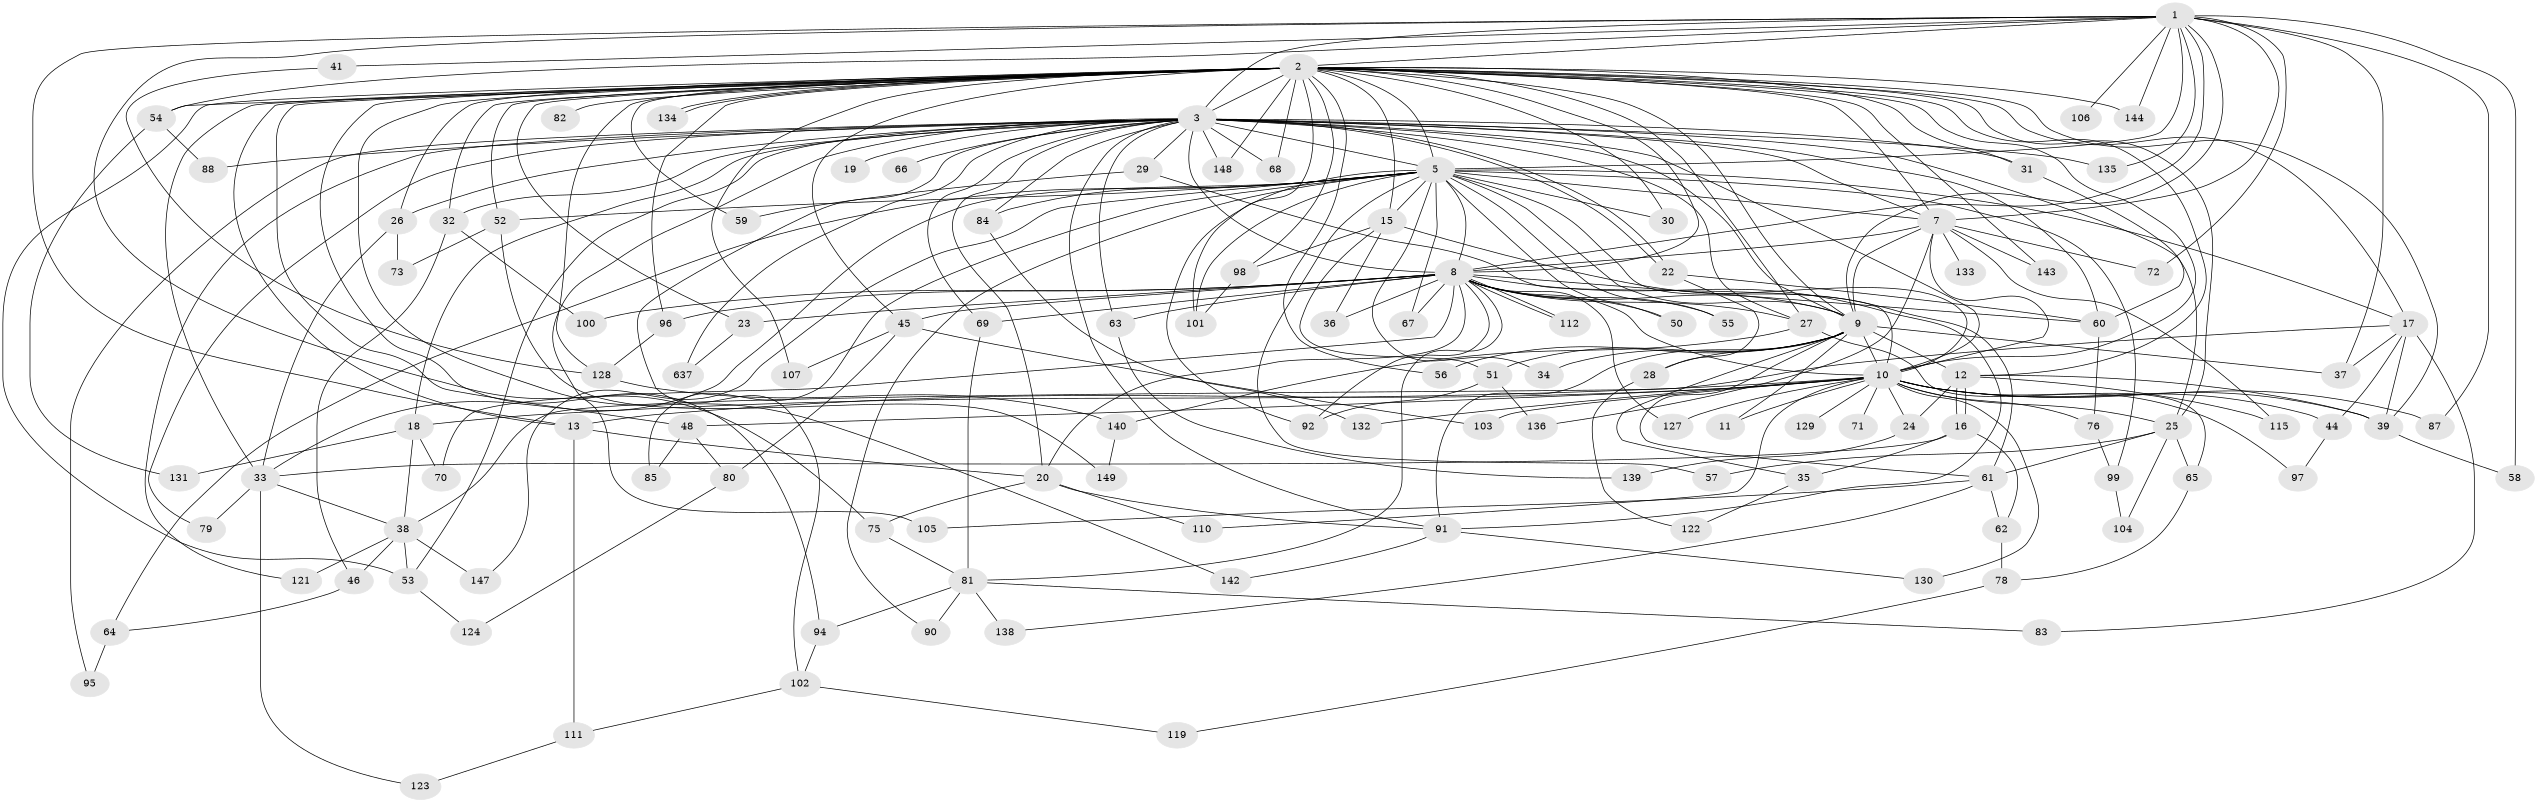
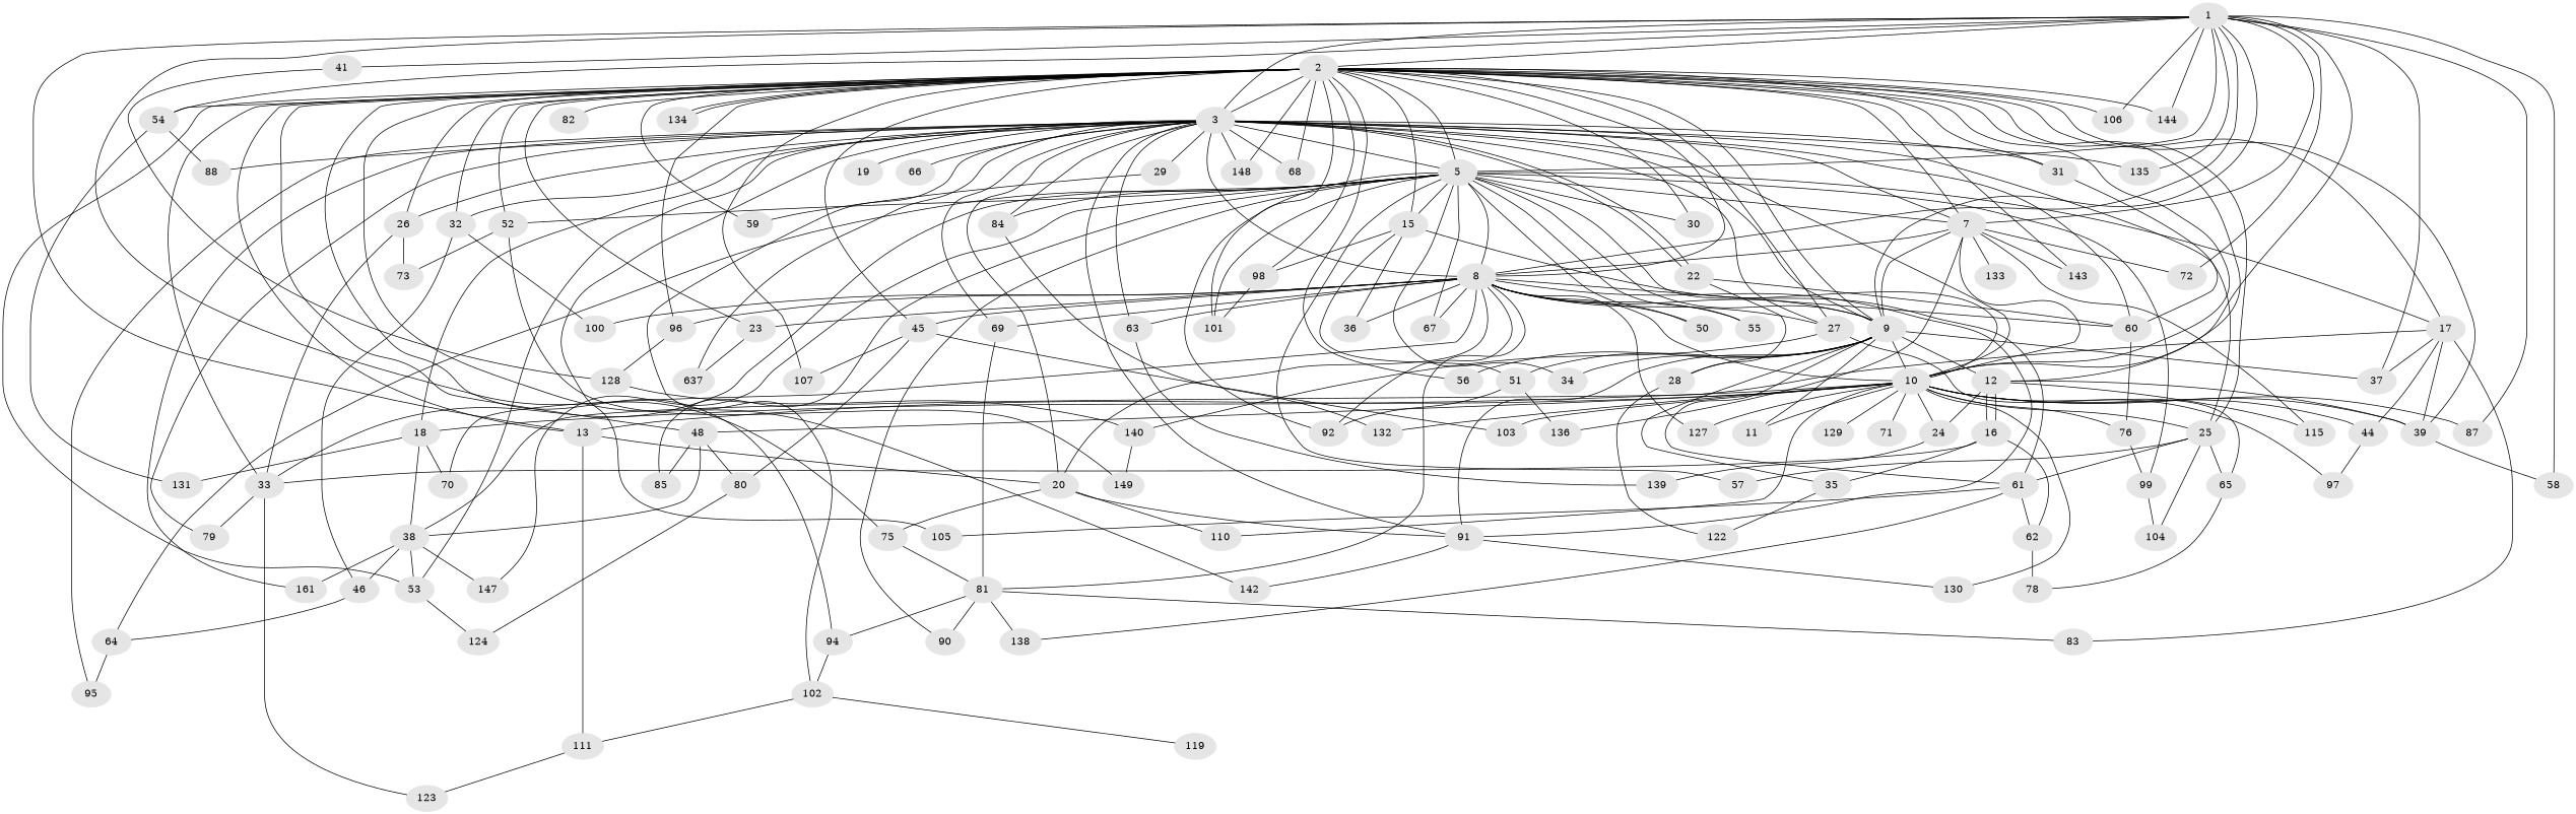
  graph {
    node [color=gray90 style=filled]
    1 [super="+118"]
    2 [super="+6"]
    3 [super="+4"]
    5 [super="+114"]
    7 [super="+120"]
    8 [super="+116"]
    9 [super="+126"]
    10 [super="+14"]
    13 [super="+125"]
    37
    41
    54 [super="+117"]
    58
    72
    75
    87
    106
    135
    144
    12 [super="+86"]
    15 [super="+21"]
    17 [super="+77"]
    23
    25 [super="+40"]
    26 [super="+49"]
    27 [super="+42"]
    30
    31
    32
    33 [super="+47"]
    39
    45
    48 [super="+109"]
    52
    53 [super="+89"]
    56
    59
    68
    82
    94
    96 [super="+146"]
    98
    101 [super="+108"]
    107
    134
    142
    143
    148
    18
    19
    20 [super="+43"]
    22
    29
    60 [super="+74"]
    63
    66
    69 [super="+145"]
    79
    84
    88
    91 [super="+93"]
    95
    102
    105
-   121
+   121 [label=161]
    n66 [label=637]
    34
    50
    55
    57
    64
    67
    85
    90
    92
    99
    147
    115
    133
    136
    36
    70
    81
    100
-   112
    127
    11
    28
    35
    51
    61 [super="+113"]
    129
    24
    44
    71
    76
    97
    103
    110
    130
    132
    111
    128
    131
    16
    38 [super="+141"]
    83
    65
    104
    73
    140
    46
    123
    80
    149
    124
    139
    119
    138
    122
    62
    78
    1 -- 2 [weight=2]
    1 -- 3 [weight=2]
    1 -- 5 [weight=2]
    1 -- 7
    1 -- 8
    1 -- 9
-   29 -- 10
+   1 -- 10
    1 -- 13
    1 -- 37
    1 -- 41
    1 -- 54
    1 -- 58
    1 -- 72
    1 -- 75
    1 -- 87
    1 -- 106
    1 -- 135
    1 -- 144
    2 -- 3 [weight=4]
    2 -- 5 [weight=2]
    2 -- 7 [weight=2]
    2 -- 8 [weight=2]
    2 -- 9 [weight=2]
    2 -- 10 [weight=2]
    2 -- 13
    2 -- 54
-   2 -- 128
+   2 -- 106
    2 -- 144
    2 -- 12
    2 -- 15 [weight=2]
    2 -- 17
    2 -- 23
    2 -- 25
    2 -- 26
    2 -- 27
    2 -- 30
    2 -- 31
    2 -- 32
    2 -- 33
    2 -- 39
    2 -- 45
    2 -- 48 [weight=2]
    2 -- 52
    2 -- 53
    2 -- 56
    2 -- 59
    2 -- 68
    2 -- 82 [weight=2]
    2 -- 94
    2 -- 96
    2 -- 98
    2 -- 101
    2 -- 107
    2 -- 134
    2 -- 134
    2 -- 142
    2 -- 143
    2 -- 148
    3 -- 5 [weight=2]
    3 -- 7 [weight=2]
    3 -- 8 [weight=2]
    3 -- 9 [weight=2]
    3 -- 10 [weight=2]
    3 -- 135
    3 -- 25
    3 -- 26
    3 -- 27
    3 -- 31
    3 -- 32
    3 -- 53
    3 -- 68
    3 -- 148
    3 -- 18
    3 -- 19 [weight=2]
    3 -- 20
    3 -- 22
    3 -- 22
    3 -- 29 [weight=2]
    3 -- 60
    3 -- 63
    3 -- 66
    3 -- 69
    3 -- 79
    3 -- 84
    3 -- 88
    3 -- 91
    3 -- 95
    3 -- 102
    3 -- 105
    3 -- 121
    3 -- n66
    5 -- 7 [weight=2]
    5 -- 8
    5 -- 9
    5 -- 10
    5 -- 15
    5 -- 17
    5 -- 30
    5 -- 33
    5 -- 52
    5 -- 101
    5 -- 84
    5 -- 34
    5 -- 50
    5 -- 55
    5 -- 57
    5 -- 64
    5 -- 67
    5 -- 85
    5 -- 90
    5 -- 92
    5 -- 99
    5 -- 147
    7 -- 8
    7 -- 9
    7 -- 10
    7 -- 72
    7 -- 143
    7 -- 115
    7 -- 133 [weight=2]
    7 -- 136
    8 -- 9
    8 -- 10 [weight=2]
    8 -- 23
    8 -- 27
    8 -- 45
    8 -- 96 [weight=2]
    8 -- 20
    8 -- 60
    8 -- 63
    8 -- 69
    8 -- 91
    8 -- 50
    8 -- 55
    8 -- 67
    8 -- 92
    8 -- 36
    8 -- 70
    8 -- 81
    8 -- 100
-   8 -- 112
-   8 -- 112
    8 -- 127
    9 -- 10
    9 -- 37
    9 -- 12
    9 -- 56
    9 -- 91
    9 -- 34
    9 -- 11
    9 -- 28
    9 -- 35
    9 -- 51
    9 -- 61
    10 -- 13
    10 -- 87
    10 -- 25
    10 -- 39
    10 -- 48
    10 -- 18
    10 -- 127
    10 -- 11
    10 -- 129
    10 -- 24
    10 -- 44
    10 -- 71 [weight=2]
    10 -- 76
    10 -- 97
    10 -- 103
    10 -- 110
    10 -- 130
    10 -- 132
    13 -- 20
    13 -- 111
    41 -- 128
    54 -- 88
    54 -- 131
    75 -- 81
    12 -- 39
    12 -- 115
    12 -- 24
    12 -- 16
    12 -- 16
    15 -- 98
    15 -- 36
    15 -- 51
    15 -- 61
    17 -- 37
    17 -- 39
    17 -- 44
    17 -- 38
    17 -- 83
    23 -- n66
    25 -- 57
    25 -- 61
    25 -- 65
    25 -- 104
    26 -- 33
    26 -- 73
    27 -- 65
    27 -- 140
    31 -- 60
    32 -- 100
    32 -- 46
    33 -- 79
-   33 -- 38
+   48 -- 38
    33 -- 123
    39 -- 58
    45 -- 107
    45 -- 103
    45 -- 80
    48 -- 85
    48 -- 80
    52 -- 73
    52 -- 149
    53 -- 124
    94 -- 102
    96 -- 128
    98 -- 101
    18 -- 70
    18 -- 131
    18 -- 38
    20 -- 75
    20 -- 91
    20 -- 110
    22 -- 60
    22 -- 28
    29 -- 59
    60 -- 76
    63 -- 139
    69 -- 81
    84 -- 132
    91 -- 142
    91 -- 130
    102 -- 111
    102 -- 119
    64 -- 95
    99 -- 104
    81 -- 94
    81 -- 90
    81 -- 83
    81 -- 138
    28 -- 122
    35 -- 122
    51 -- 92
    51 -- 136
    61 -- 105
    61 -- 138
    61 -- 62
    24 -- 139
    44 -- 97
    76 -- 99
    111 -- 123
    128 -- 140
    16 -- 33
    16 -- 35
    16 -- 62
    38 -- 53
    38 -- 121
    38 -- 147
    38 -- 46
    65 -- 78
    140 -- 149
    46 -- 64
    80 -- 124
    62 -- 78
-   78 -- 119
  }
